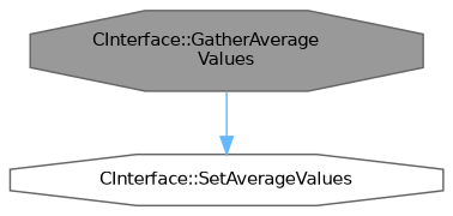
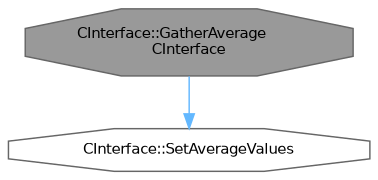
  digraph {
    rankdir=TB
    node [fontname=Helvetica fontsize=10 shape=octagon style=filled]
-   n1 [color=gray40 fillcolor=grey60 fontcolor=black height=0.2 label="CInterface::GatherAverage\lValues" width=0.4]
+   n1 [color=gray40 fillcolor=grey60 fontcolor=black height=0.2 label="CInterface::GatherAverage\lCInterface" width=0.4]
    n2 [color=grey40 fillcolor=white height=0.2 label="CInterface::SetAverageValues" width=0.4]
    n1 -> n2 [color=steelblue1 fontname=Helvetica fontsize=10 labelfontname=Helvetica labelfontsize=10 style=solid arrowhead=normal]
  }
